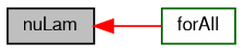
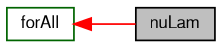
  digraph {
    rankdir=LR
    node [fontname=FreeSans fontsize=10 shape=record]
    n1 [color=black fillcolor=grey75 fontcolor=black height=0.2 label=nuLam style=filled width=0.4]
    n2 [color=darkgreen height=0.2 label=forAll width=0.4]
-   n1 -> n2 [color=red dir=back fontname=FreeSans fontsize=10 labelfontname=FreeSans labelfontsize=10 style=solid]
+   n2 -> n1 [color=red dir=back fontname=FreeSans fontsize=10 labelfontname=FreeSans labelfontsize=10 style=solid]
  }
